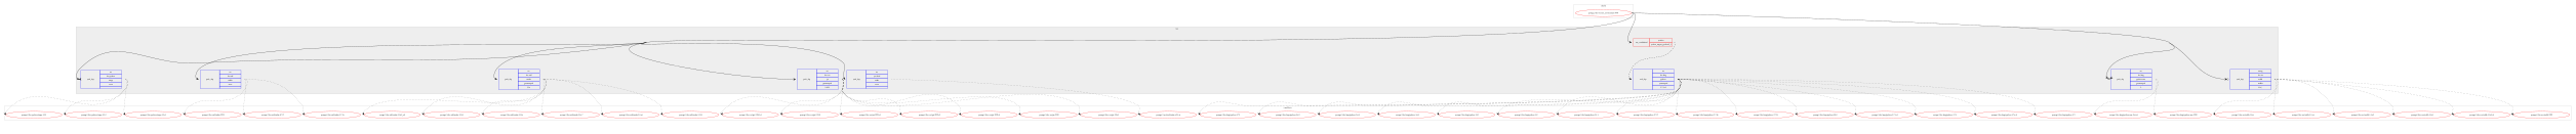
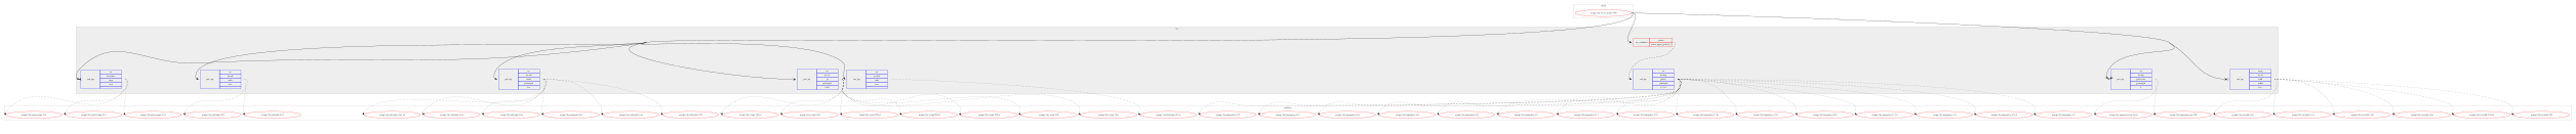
  digraph {
    compound=true
    concentrate=true
    fontname="EB Garamond"
    fontsize=10
    newrank=true
    rankdir=TB
    ranksep=1.5
    node [color=red fontname="EB Garamond" fontsize=10]
    edge [arrowhead=vee fontname="EB Garamond" headport=w style=dotted tailport=e weight=100]
-   n1 [label="portage://dev-ros/ros_environment-9999" width=4]
+   n1 [label="portage://dev-ros/ros_positive-9999" width=4]
    n2 [color=blue label=<<TABLE BORDER="0" CELLBORDER="1" CELLSPACING="0" CELLPADDING="4" WIDTH="220"><TR><TD ROWSPAN="6" CELLPADDING="30">pack_dep</TD></TR><TR><TD WIDTH="110">no</TD></TR><TR><TD>dev-python</TD></TR><TR><TD>empy</TD></TR><TR><TD>none</TD></TR><TR><TD></TD></TR></TABLE>> shape=none]
    n3 [color=blue label=<<TABLE BORDER="0" CELLBORDER="1" CELLSPACING="0" CELLPADDING="4" WIDTH="220"><TR><TD ROWSPAN="6" CELLPADDING="30">pack_dep</TD></TR><TR><TD WIDTH="110">no</TD></TR><TR><TD>dev-util</TD></TR><TR><TD>catkin</TD></TR><TR><TD>none</TD></TR><TR><TD></TD></TR></TABLE>> shape=none]
    n4 [color=blue label=<<TABLE BORDER="0" CELLBORDER="1" CELLSPACING="0" CELLPADDING="4" WIDTH="220"><TR><TD ROWSPAN="6" CELLPADDING="30">pack_dep</TD></TR><TR><TD WIDTH="110">no</TD></TR><TR><TD>dev-util</TD></TR><TR><TD>cmake</TD></TR><TR><TD>greaterequal</TD></TR><TR><TD>3.9.6</TD></TR></TABLE>> shape=none]
    n5 [color=blue label=<<TABLE BORDER="0" CELLBORDER="1" CELLSPACING="0" CELLPADDING="4" WIDTH="220"><TR><TD ROWSPAN="6" CELLPADDING="30">pack_dep</TD></TR><TR><TD WIDTH="110">no</TD></TR><TR><TD>dev-vcs</TD></TR><TR><TD>git</TD></TR><TR><TD>greaterequal</TD></TR><TR><TD>1.8.2.1</TD></TR></TABLE>> shape=none]
    n6 [color=blue label=<<TABLE BORDER="0" CELLBORDER="1" CELLSPACING="0" CELLPADDING="4" WIDTH="220"><TR><TD ROWSPAN="6" CELLPADDING="30">pack_dep</TD></TR><TR><TD WIDTH="110">no</TD></TR><TR><TD>sys-devel</TD></TR><TR><TD>make</TD></TR><TR><TD>none</TD></TR><TR><TD></TD></TR></TABLE>> shape=none]
    n7 [color=blue label=<<TABLE BORDER="0" CELLBORDER="1" CELLSPACING="0" CELLPADDING="4" WIDTH="220"><TR><TD ROWSPAN="6" CELLPADDING="30">pack_dep</TD></TR><TR><TD WIDTH="110">no</TD></TR><TR><TD>dev-lang</TD></TR><TR><TD>python</TD></TR><TR><TD>greaterequal</TD></TR><TR><TD>2.7.5-r2</TD></TR></TABLE>> shape=none]
    n8 [label=<<TABLE BORDER="0" CELLBORDER="1" CELLSPACING="0" CELLPADDING="4"><TR><TD ROWSPAN="3" CELLPADDING="10">use_conditional</TD></TR><TR><TD>positive</TD></TR><TR><TD>python_targets_python2_3</TD></TR></TABLE>> shape=none]
    n9 [color=blue label=<<TABLE BORDER="0" CELLBORDER="1" CELLSPACING="0" CELLPADDING="4" WIDTH="220"><TR><TD ROWSPAN="6" CELLPADDING="30">pack_dep</TD></TR><TR><TD WIDTH="110">no</TD></TR><TR><TD>dev-lang</TD></TR><TR><TD>python-exec</TD></TR><TR><TD>greaterequal</TD></TR><TR><TD>2</TD></TR></TABLE>> shape=none]
    n10 [color=blue label=<<TABLE BORDER="0" CELLBORDER="1" CELLSPACING="0" CELLPADDING="4" WIDTH="220"><TR><TD ROWSPAN="6" CELLPADDING="30">pack_dep</TD></TR><TR><TD WIDTH="110">strong</TD></TR><TR><TD>dev-ros</TD></TR><TR><TD>roslib</TD></TR><TR><TD>smaller</TD></TR><TR><TD>1.14.3</TD></TR></TABLE>> shape=none]
    n11 [label="portage://dev-python/empy-3.3-r1" width=4]
    n12 [label="portage://dev-python/empy-3.3.2" width=4]
    n13 [label="portage://dev-python/empy-3.3.3" width=4]
-   n14 [label="portage://dev-util/catkin-0.7.14" width=4]
    n15 [label="portage://dev-util/catkin-0.7.17" width=4]
    n16 [label="portage://dev-util/catkin-9999" width=4]
    n17 [label="portage://dev-util/cmake-3.13.5" width=4]
    n18 [label="portage://dev-util/cmake-3.14.6" width=4]
    n19 [label="portage://dev-util/cmake-3.14.7" width=4]
    n20 [label="portage://dev-util/cmake-3.15.4" width=4]
    n21 [label="portage://dev-util/cmake-3.15.5" width=4]
    n22 [label="portage://dev-util/cmake-3.16.0_rc3" width=4]
    n23 [label="portage://dev-vcs/git-2.21.0" width=4]
    n24 [label="portage://dev-vcs/git-2.23.0-r1" width=4]
    n25 [label="portage://dev-vcs/git-2.24.0" width=4]
    n26 [label="portage://dev-vcs/git-9999" width=4]
    n27 [label="portage://dev-vcs/git-9999-r1" width=4]
    n28 [label="portage://dev-vcs/git-9999-r2" width=4]
    n29 [label="portage://dev-vcs/git-9999-r3" width=4]
    n30 [label="portage://sys-devel/make-4.2.1-r4" width=4]
    n31 [label="portage://dev-lang/python-2.7.15" width=4]
    n32 [label="portage://dev-lang/python-2.7.16" width=4]
    n33 [label="portage://dev-lang/python-2.7.17" width=4]
    n34 [label="portage://dev-lang/python-3.5.5" width=4]
    n35 [label="portage://dev-lang/python-3.5.7" width=4]
    n36 [label="portage://dev-lang/python-3.5.9" width=4]
    n37 [label="portage://dev-lang/python-3.6.5" width=4]
    n38 [label="portage://dev-lang/python-3.6.8" width=4]
    n39 [label="portage://dev-lang/python-3.6.9" width=4]
    n40 [label="portage://dev-lang/python-3.7.2" width=4]
    n41 [label="portage://dev-lang/python-3.7.3" width=4]
    n42 [label="portage://dev-lang/python-3.7.4-r1" width=4]
    n43 [label="portage://dev-lang/python-3.7.5" width=4]
    n44 [label="portage://dev-lang/python-3.7.5-r1" width=4]
    n45 [label="portage://dev-lang/python-3.8.0" width=4]
    n46 [label="portage://dev-lang/python-exec-2.4.6-r1" width=4]
    n47 [label="portage://dev-lang/python-exec-9999" width=4]
    n48 [label="portage://dev-ros/roslib-1.14.0-r1" width=4]
    n49 [label="portage://dev-ros/roslib-1.14.1" width=4]
    n50 [label="portage://dev-ros/roslib-1.14.2" width=4]
    n51 [label="portage://dev-ros/roslib-1.14.4" width=4]
    n52 [label="portage://dev-ros/roslib-1.14.6" width=4]
    n53 [label="portage://dev-ros/roslib-9999" width=4]
    subgraph cluster_1 {
      color=gray
      label=<<i>ebuild</i>>
      rank=same
      n1
    }
    subgraph cluster_2 {
      color=gray
      label=<<i>dependencies</i>>
      subgraph cluster_3 {
        color=gray
        fillcolor="#eeeeee"
        label=<<i>compile</i>>
        style=filled
        subgraph sub_4 {
          color=gray
          fillcolor="#eeeeee"
          label=<<i>compile</i>>
          style=filled
          n2
        }
        subgraph sub_5 {
          color=gray
          fillcolor="#eeeeee"
          label=<<i>compile</i>>
          style=filled
          n3
        }
        subgraph sub_6 {
          color=gray
          fillcolor="#eeeeee"
          label=<<i>compile</i>>
          style=filled
          n4
        }
        subgraph sub_7 {
          color=gray
          fillcolor="#eeeeee"
          label=<<i>compile</i>>
          style=filled
          n5
        }
        subgraph sub_8 {
          color=gray
          fillcolor="#eeeeee"
          label=<<i>compile</i>>
          style=filled
          n6
        }
      }
      subgraph cluster_9 {
        color=gray
        fillcolor="#eeeeee"
        label=<<i>compile and run</i>>
        style=filled
        subgraph sub_10 {
          color=gray
          fillcolor="#eeeeee"
          label=<<i>compile and run</i>>
          style=filled
          n8
          subgraph sub_11 {
            color=gray
            fillcolor="#eeeeee"
            label=<<i>compile and run</i>>
            style=filled
            n7
          }
        }
        subgraph sub_12 {
          color=gray
          fillcolor="#eeeeee"
          label=<<i>compile and run</i>>
          style=filled
          n9
        }
        subgraph sub_13 {
          color=gray
          fillcolor="#eeeeee"
          label=<<i>compile and run</i>>
          style=filled
          n10
        }
      }
      subgraph cluster_14 {
        color=gray
        fillcolor="#eeeeee"
        label=<<i>run</i>>
        style=filled
      }
    }
    subgraph cluster_15 {
      color=gray
      label=<<i>candidates</i>>
      rank=same
      subgraph sub_16 {
        color=black
        label=<<i>candidates</i>>
        nodesep=1
        rank=same
        n11
        n12
        n13
      }
      subgraph sub_17 {
        color=black
        label=<<i>candidates</i>>
        nodesep=1
        rank=same
-       n14
        n15
        n16
      }
      subgraph sub_18 {
        color=black
        label=<<i>candidates</i>>
        nodesep=1
        rank=same
        n17
        n18
        n19
        n20
        n21
        n22
      }
      subgraph sub_19 {
        color=black
        label=<<i>candidates</i>>
        nodesep=1
        rank=same
        n23
        n24
        n25
        n26
        n27
        n28
        n29
      }
      subgraph sub_20 {
        color=black
        label=<<i>candidates</i>>
        nodesep=1
        rank=same
        n30
      }
      subgraph sub_21 {
        color=black
        label=<<i>candidates</i>>
        nodesep=1
        rank=same
        n31
        n32
        n33
        n34
        n35
        n36
        n37
        n38
        n39
        n40
        n41
        n42
        n43
        n44
        n45
      }
      subgraph sub_22 {
        color=black
        label=<<i>candidates</i>>
        nodesep=1
        rank=same
        n46
        n47
      }
      subgraph sub_23 {
        color=black
        label=<<i>candidates</i>>
        nodesep=1
        rank=same
        n48
        n49
        n50
        n51
        n52
        n53
      }
    }
    n1 -> n2 [style=solid weight=20]
    n1 -> n3 [style=solid weight=20]
    n1 -> n4 [style=solid weight=20]
    n1 -> n5 [style=solid weight=20]
    n1 -> n6 [style=solid weight=20]
    n1 -> n8 [style=solid weight=20]
    n1 -> n9 [arrowhead=odotvee style=solid weight=20]
    n1 -> n10 [arrowhead=odotvee style=solid weight=20]
    n2 -> n11
    n2 -> n12
    n2 -> n13
-   n3 -> n14
    n3 -> n15
    n3 -> n16
    n4 -> n17
    n4 -> n18
    n4 -> n19
    n4 -> n20
    n4 -> n21
    n4 -> n22
    n5 -> n23
    n5 -> n24
    n5 -> n25
    n5 -> n26
    n5 -> n27
    n5 -> n28
    n5 -> n29
    n6 -> n30
    n7 -> n31
    n7 -> n32
    n7 -> n33
    n7 -> n34
    n7 -> n35
    n7 -> n36
    n7 -> n37
    n7 -> n38
    n7 -> n39
    n7 -> n40
    n7 -> n41
    n7 -> n42
    n7 -> n43
    n7 -> n44
    n7 -> n45
    n8 -> n7 [style=dashed weight=20]
    n9 -> n46
    n9 -> n47
    n10 -> n48
    n10 -> n49
    n10 -> n50
    n10 -> n51
    n10 -> n52
    n10 -> n53
  }
